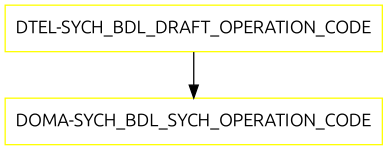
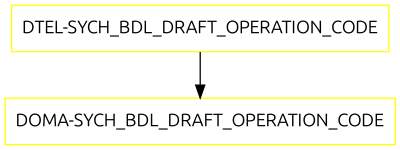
  digraph {
    fontname=Ubuntu
    node [color=yellow shape=box fontname=Ubuntu]
    "DTEL-SYCH_BDL_DRAFT_OPERATION_CODE"
-   "DOMA-SYCH_BDL_DRAFT_OPERATION_CODE" [label="DOMA-SYCH_BDL_SYCH_OPERATION_CODE"]
+   "DOMA-SYCH_BDL_DRAFT_OPERATION_CODE"
    "DTEL-SYCH_BDL_DRAFT_OPERATION_CODE" -> "DOMA-SYCH_BDL_DRAFT_OPERATION_CODE" [fontname=Ubuntu]
  }
